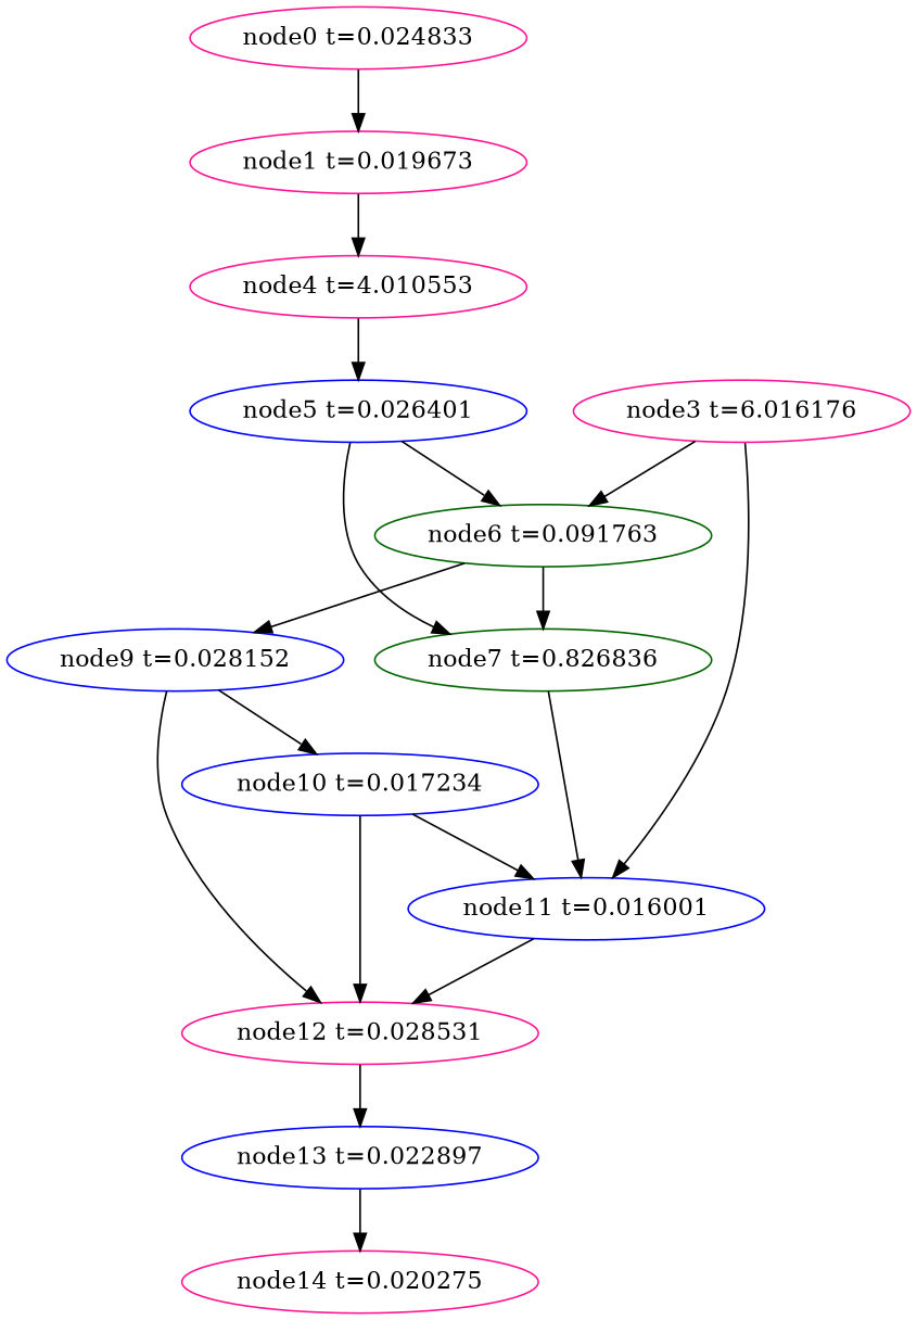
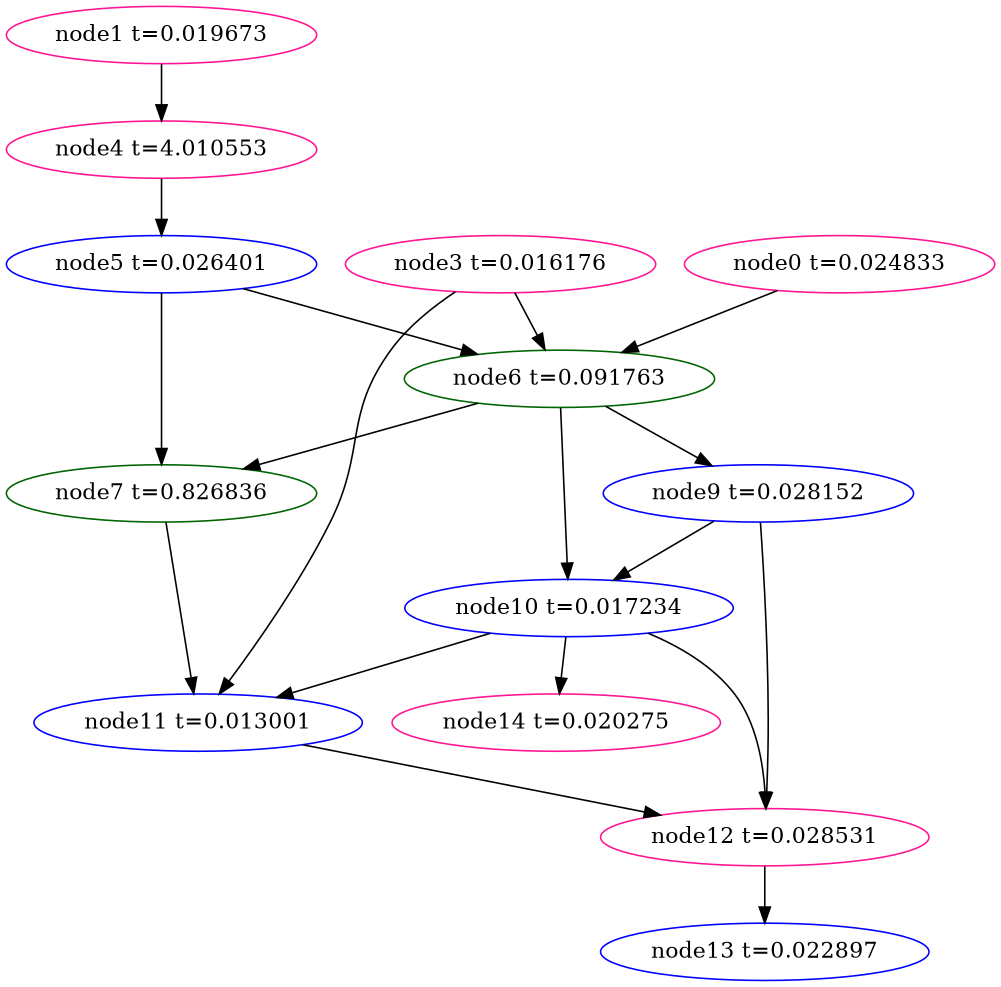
  digraph {
    node [color=deeppink]
    n1 [label="node14 t=0.020275"]
    n2 [color=blue label="node13 t=0.022897"]
    n3 [label="node12 t=0.028531"]
-   n4 [color=blue label="node11 t=0.016001"]
+   n4 [color=blue label="node11 t=0.013001"]
    n5 [color=blue label="node10 t=0.017234"]
    n6 [color=blue label="node9 t=0.028152"]
    n7 [color=darkgreen label="node7 t=0.826836"]
    n8 [color=darkgreen label="node6 t=0.091763"]
    n9 [color=blue label="node5 t=0.026401"]
    n10 [label="node4 t=4.010553"]
-   n11 [label="node3 t=6.016176"]
+   n11 [label="node3 t=0.016176"]
    n12 [label="node1 t=0.019673"]
    n13 [label="node0 t=0.024833"]
-   n2 -> n1
+   n5 -> n1
    n3 -> n2
    n4 -> n3
    n5 -> n3
    n5 -> n4
    n6 -> n3
    n6 -> n5
    n7 -> n4
+   n8 -> n5
    n8 -> n6
    n8 -> n7
    n9 -> n7
    n9 -> n8
    n10 -> n9
    n11 -> n4
    n11 -> n8
    n12 -> n10
-   n13 -> n12
+   n13 -> n8
  }
